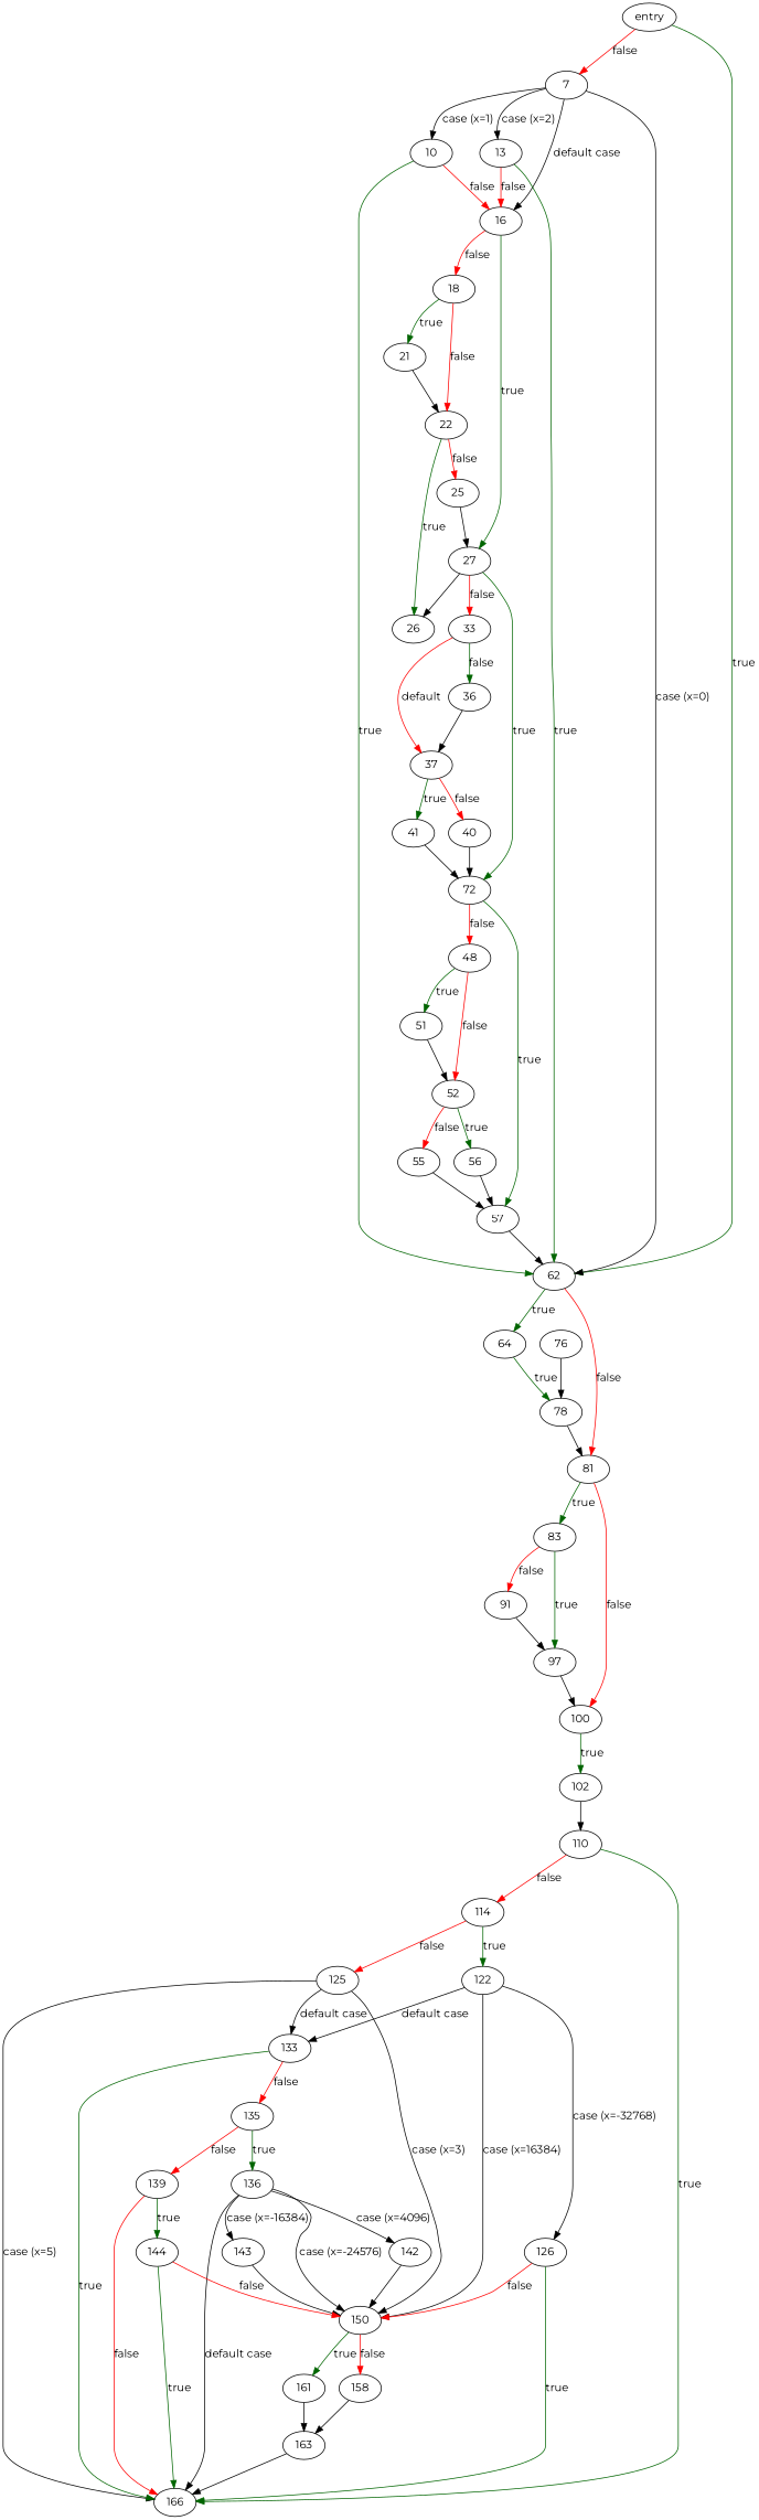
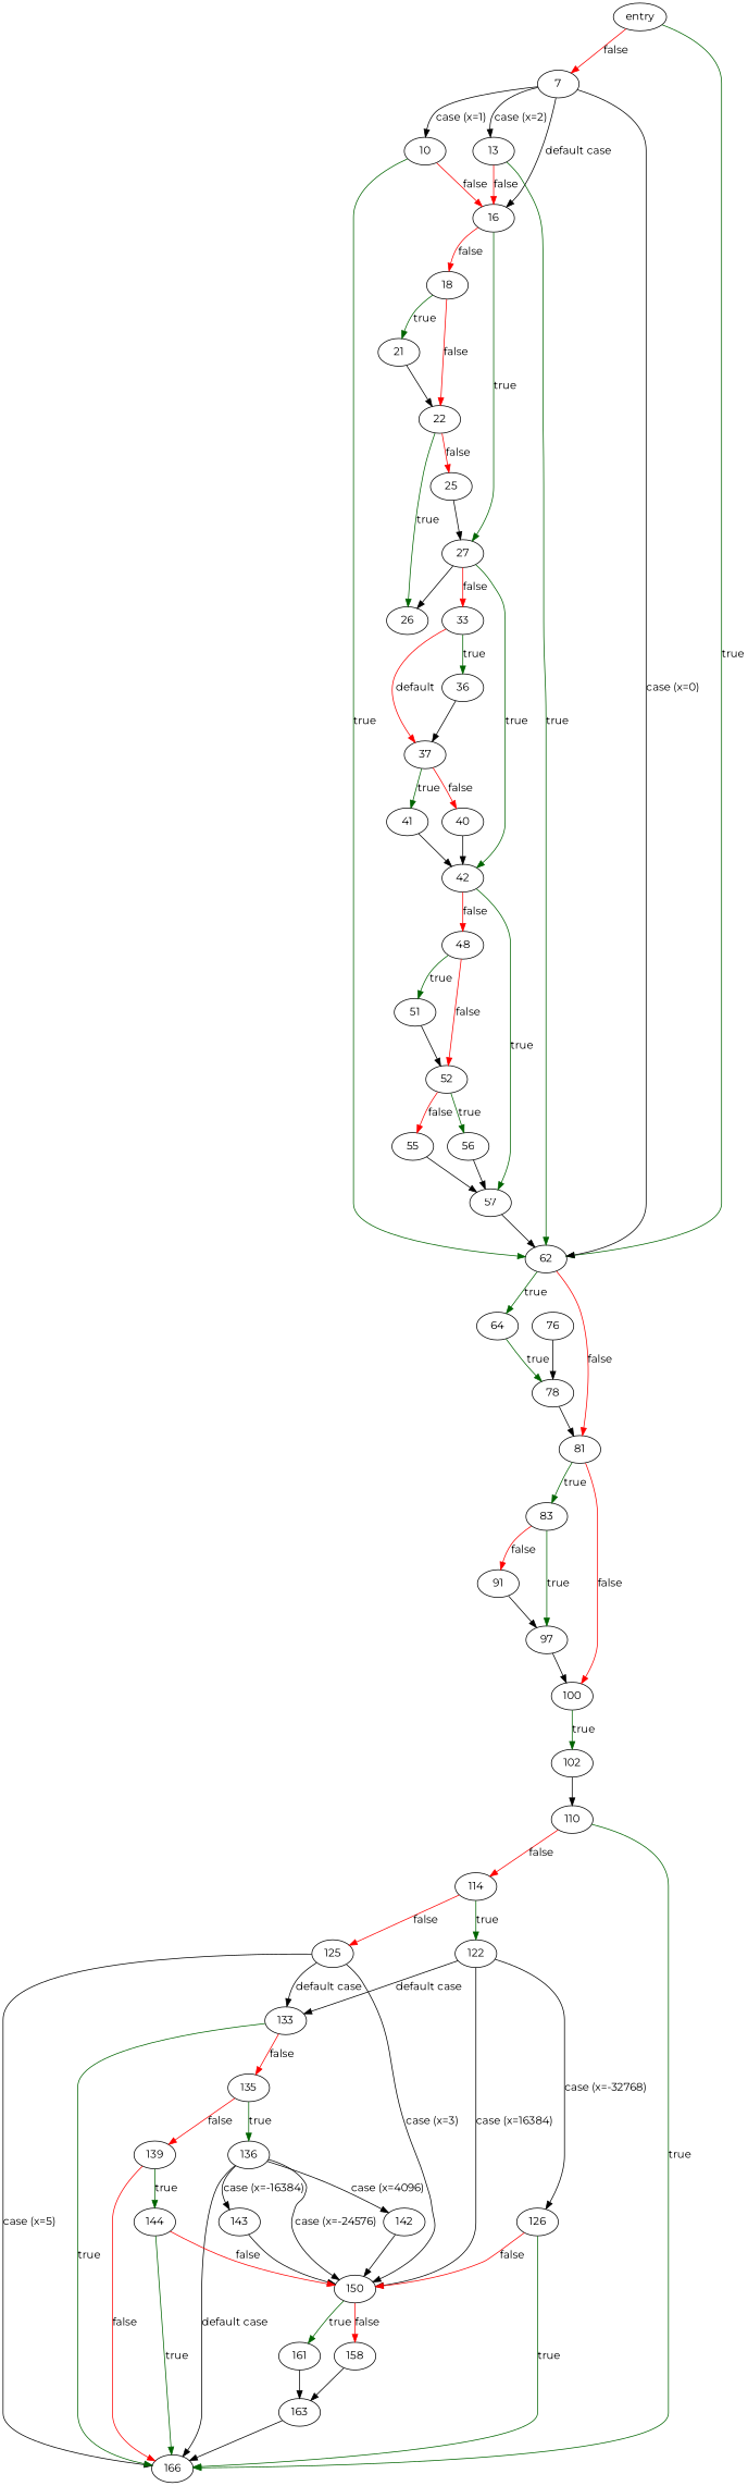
  digraph {
    fontname=Montserrat
    node [fontname=Montserrat]
    edge [fontname=Montserrat]
    n1 [label=entry]
    7
    62
    10
    13
    16
    64
    81
    18
    27
    21
    22
    26
    33
-   42 [label=72]
+   42
    25
    36
    37
    48
    57
    40
    41
    51
    52
    55
    56
    78
    83
    100
    76
    91
    97
    102
    110
    114
    166
    122
    125
    126
    133
    150
    135
    158
    161
    136
    139
    142
    143
    144
    163
    n1 -> 7 [color=red label=false]
    n1 -> 62 [color=darkgreen label=true]
    7 -> 62 [label="case (x=0)"]
    7 -> 10 [label="case (x=1)"]
    7 -> 13 [label="case (x=2)"]
    7 -> 16 [label="default case"]
    62 -> 64 [color=darkgreen label=true]
    62 -> 81 [color=red label=false]
    10 -> 62 [color=darkgreen label=true]
    10 -> 16 [color=red label=false]
    13 -> 62 [color=darkgreen label=true]
    13 -> 16 [color=red label=false]
    16 -> 18 [color=red label=false]
    16 -> 27 [color=darkgreen label=true]
    64 -> 78 [color=darkgreen label=true]
    81 -> 83 [color=darkgreen label=true]
    81 -> 100 [color=red label=false]
    18 -> 21 [color=darkgreen label=true]
    18 -> 22 [color=red label=false]
    27 -> 26
    27 -> 33 [color=red label=false]
    27 -> 42 [color=darkgreen label=true]
    21 -> 22
    22 -> 26 [color=darkgreen label=true]
    22 -> 25 [color=red label=false]
-   33 -> 36 [color=darkgreen label=false]
+   33 -> 36 [color=darkgreen label=true]
    33 -> 37 [color=red label=default]
    42 -> 48 [color=red label=false]
    42 -> 57 [color=darkgreen label=true]
    25 -> 27
    36 -> 37
    37 -> 40 [color=red label=false]
    37 -> 41 [color=darkgreen label=true]
    48 -> 51 [color=darkgreen label=true]
    48 -> 52 [color=red label=false]
    57 -> 62
    40 -> 42
    41 -> 42
    51 -> 52
    52 -> 55 [color=red label=false]
    52 -> 56 [color=darkgreen label=true]
    55 -> 57
    56 -> 57
    78 -> 81
    83 -> 91 [color=red label=false]
    83 -> 97 [color=darkgreen label=true]
    100 -> 102 [color=darkgreen label=true]
    76 -> 78
    91 -> 97
    97 -> 100
    102 -> 110
    110 -> 114 [color=red label=false]
    110 -> 166 [color=darkgreen label=true]
    114 -> 122 [color=darkgreen label=true]
    114 -> 125 [color=red label=false]
    122 -> 126 [label="case (x=-32768)"]
    122 -> 133 [label="default case"]
    122 -> 150 [label="case (x=16384)"]
    125 -> 166 [label="case (x=5)"]
    125 -> 133 [label="default case"]
    125 -> 150 [label="case (x=3)"]
    126 -> 166 [color=darkgreen label=true]
    126 -> 150 [color=red label=false]
    133 -> 166 [color=darkgreen label=true]
    133 -> 135 [color=red label=false]
    150 -> 158 [color=red label=false]
    150 -> 161 [color=darkgreen label=true]
    135 -> 136 [color=darkgreen label=true]
    135 -> 139 [color=red label=false]
    158 -> 163
    161 -> 163
    136 -> 166 [label="default case"]
    136 -> 150 [label="case (x=-24576)"]
    136 -> 142 [label="case (x=4096)"]
    136 -> 143 [label="case (x=-16384)"]
    139 -> 166 [color=red label=false]
    139 -> 144 [color=darkgreen label=true]
    142 -> 150
    143 -> 150
    144 -> 166 [color=darkgreen label=true]
    144 -> 150 [color=red label=false]
    163 -> 166
  }
